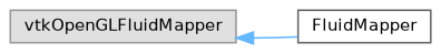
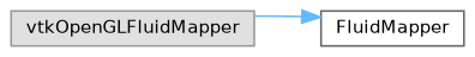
  digraph {
    rankdir=LR
    node [fontname=Helvetica fontsize=10 shape=box style=filled]
    n1 [color=grey60 fillcolor="#E0E0E0" height=0.2 label=vtkOpenGLFluidMapper width=0.4]
    n2 [color=grey40 fillcolor=white height=0.2 label=FluidMapper width=0.4]
-   n1 -> n2 [color=steelblue1 dir=back fontname=Helvetica fontsize=10 labelfontname=Helvetica labelfontsize=10 style=solid]
+   n2 -> n1 [color=steelblue1 dir=back fontname=Helvetica fontsize=10 labelfontname=Helvetica labelfontsize=10 style=solid]
  }
